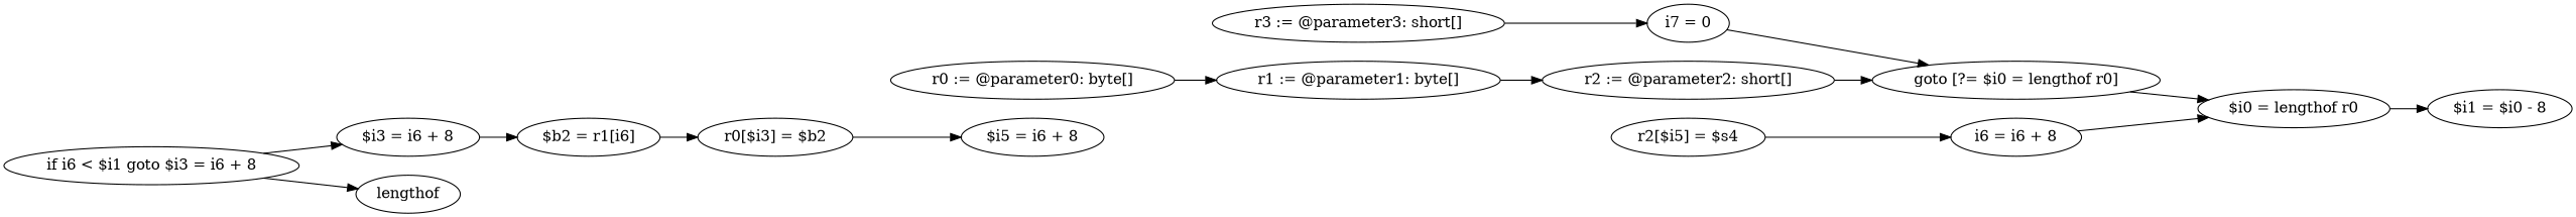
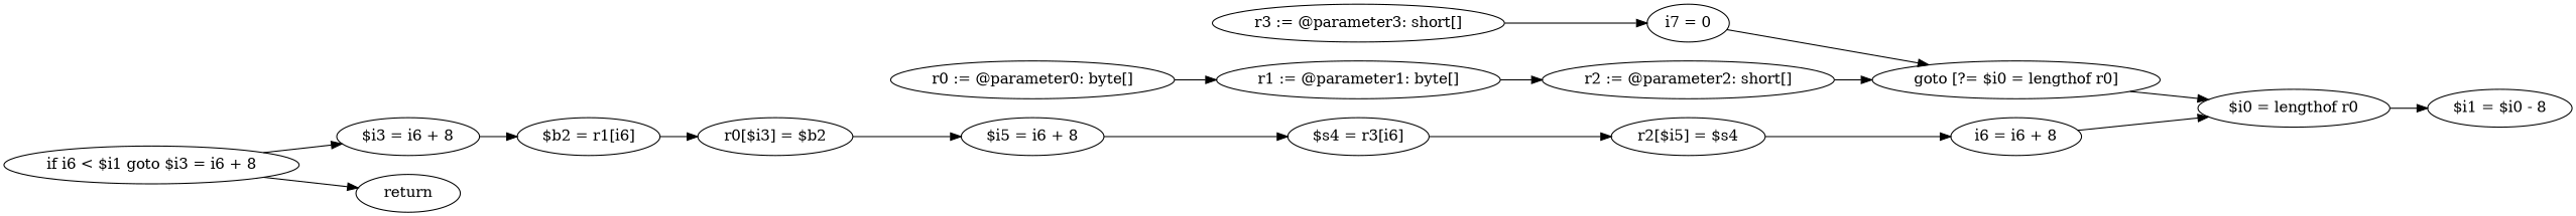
  digraph {
    rankdir=LR
    "r0 := @parameter0: byte[]"
    "r1 := @parameter1: byte[]"
    "r2 := @parameter2: short[]"
    "goto [?= $i0 = lengthof r0]"
    n5 [label="i7 = 0"]
    "r3 := @parameter3: short[]"
    "$i0 = lengthof r0"
    "$i1 = $i0 - 8"
    "$i3 = i6 + 8"
    "$b2 = r1[i6]"
    "r0[$i3] = $b2"
    "$i5 = i6 + 8"
+   "$s4 = r3[i6]"
    "r2[$i5] = $s4"
    n15 [label="i6 = i6 + 8"]
    "if i6 < $i1 goto $i3 = i6 + 8"
-   return [label=lengthof]
+   return
    "r0 := @parameter0: byte[]" -> "r1 := @parameter1: byte[]"
    "r1 := @parameter1: byte[]" -> "r2 := @parameter2: short[]"
    "r2 := @parameter2: short[]" -> "goto [?= $i0 = lengthof r0]"
    "goto [?= $i0 = lengthof r0]" -> "$i0 = lengthof r0"
    n5 -> "goto [?= $i0 = lengthof r0]"
    "r3 := @parameter3: short[]" -> n5
    "$i0 = lengthof r0" -> "$i1 = $i0 - 8"
    "$i3 = i6 + 8" -> "$b2 = r1[i6]"
    "$b2 = r1[i6]" -> "r0[$i3] = $b2"
    "r0[$i3] = $b2" -> "$i5 = i6 + 8"
+   "$i5 = i6 + 8" -> "$s4 = r3[i6]"
+   "$s4 = r3[i6]" -> "r2[$i5] = $s4"
    "r2[$i5] = $s4" -> n15
    n15 -> "$i0 = lengthof r0"
    "if i6 < $i1 goto $i3 = i6 + 8" -> "$i3 = i6 + 8"
    "if i6 < $i1 goto $i3 = i6 + 8" -> return
  }
